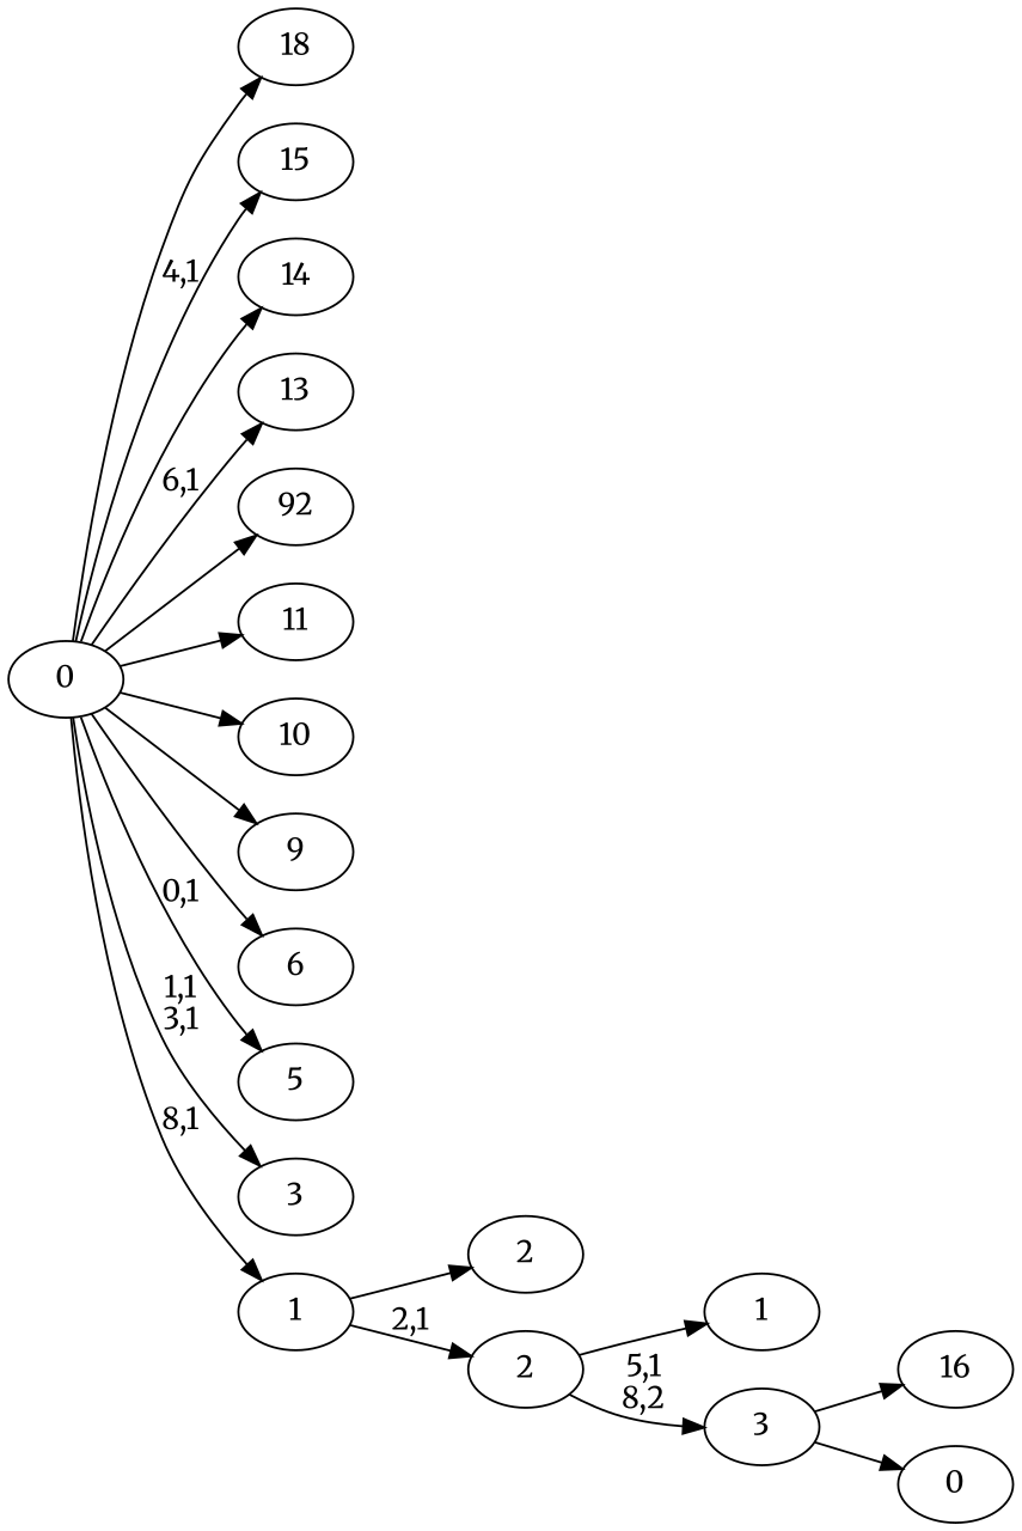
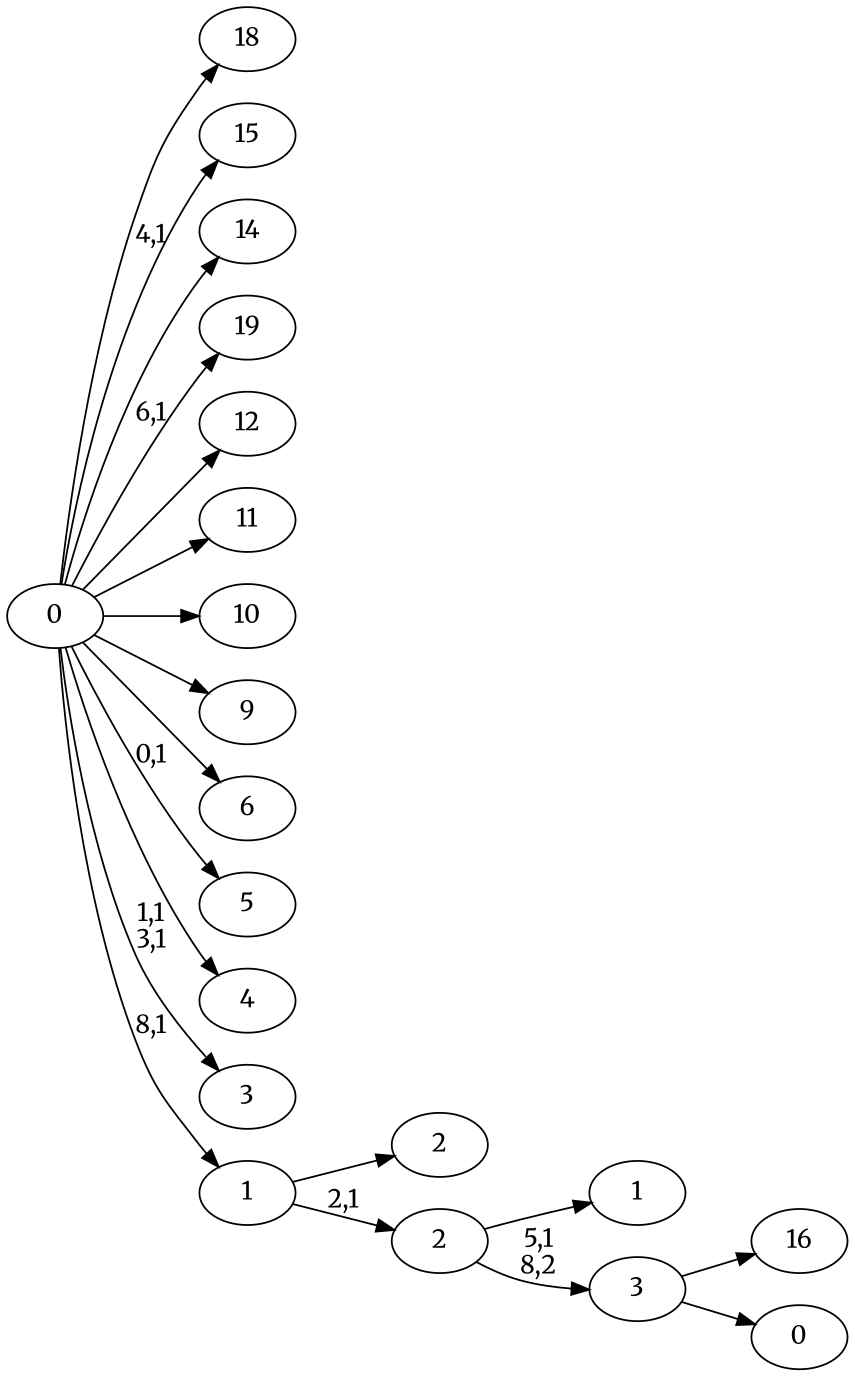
  digraph {
    fontname=Merriweather
    rankdir=LR
    node [fontname=Merriweather]
    edge [fontname=Merriweather]
    n1 [label=18]
    n2 [label=16]
    n3 [label=15]
    n4 [label=14]
-   n5 [label=13]
-   n6 [label=92]
+   n5 [label=19]
+   n6 [label=12]
    n7 [label=11]
    n8 [label=10]
    n9 [label=9]
    n10 [label=6]
    n11 [label=5]
+   n12 [label=4]
    n13 [label=3]
    n14 [label=2]
    n15 [label=1]
    n16 [label=0]
    3
    2
    1
    0
    3 -> n2
    3 -> n16
    2 -> n15
    2 -> 3 [label="5,1\n8,2"]
    1 -> n14
    1 -> 2 [label="2,1"]
    0 -> n1
    0 -> n3 [label="4,1"]
    0 -> n4
    0 -> n5 [label="6,1"]
    0 -> n6
    0 -> n7
    0 -> n8
    0 -> n9
    0 -> n10
    0 -> n11 [label="0,1"]
+   0 -> n12
    0 -> n13 [label="1,1\n3,1"]
    0 -> 1 [label="8,1"]
  }
